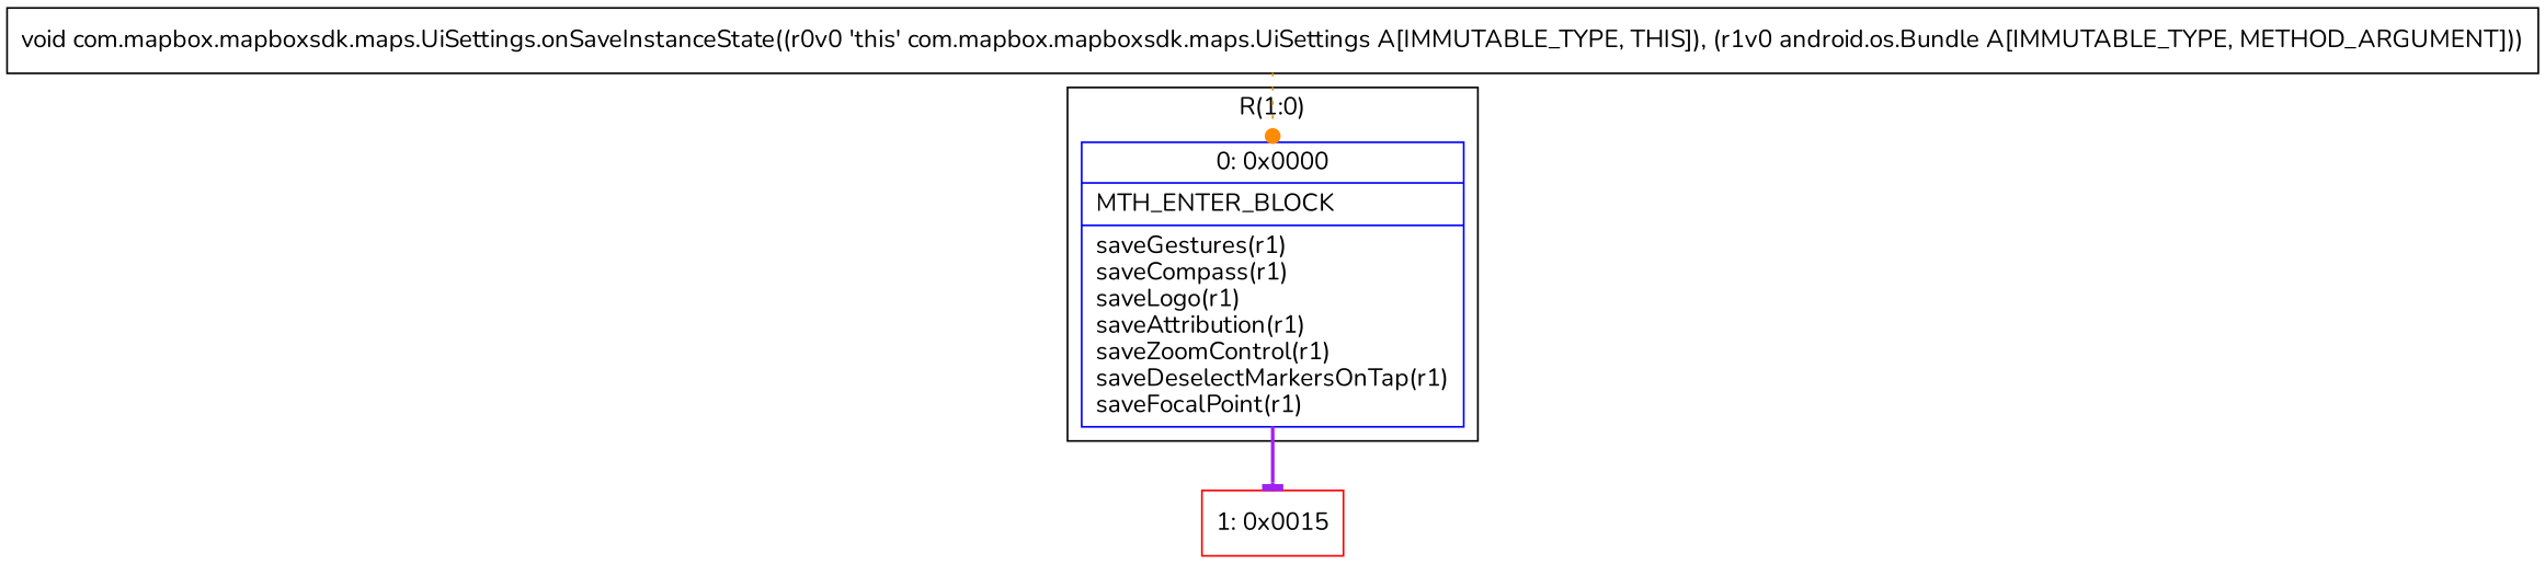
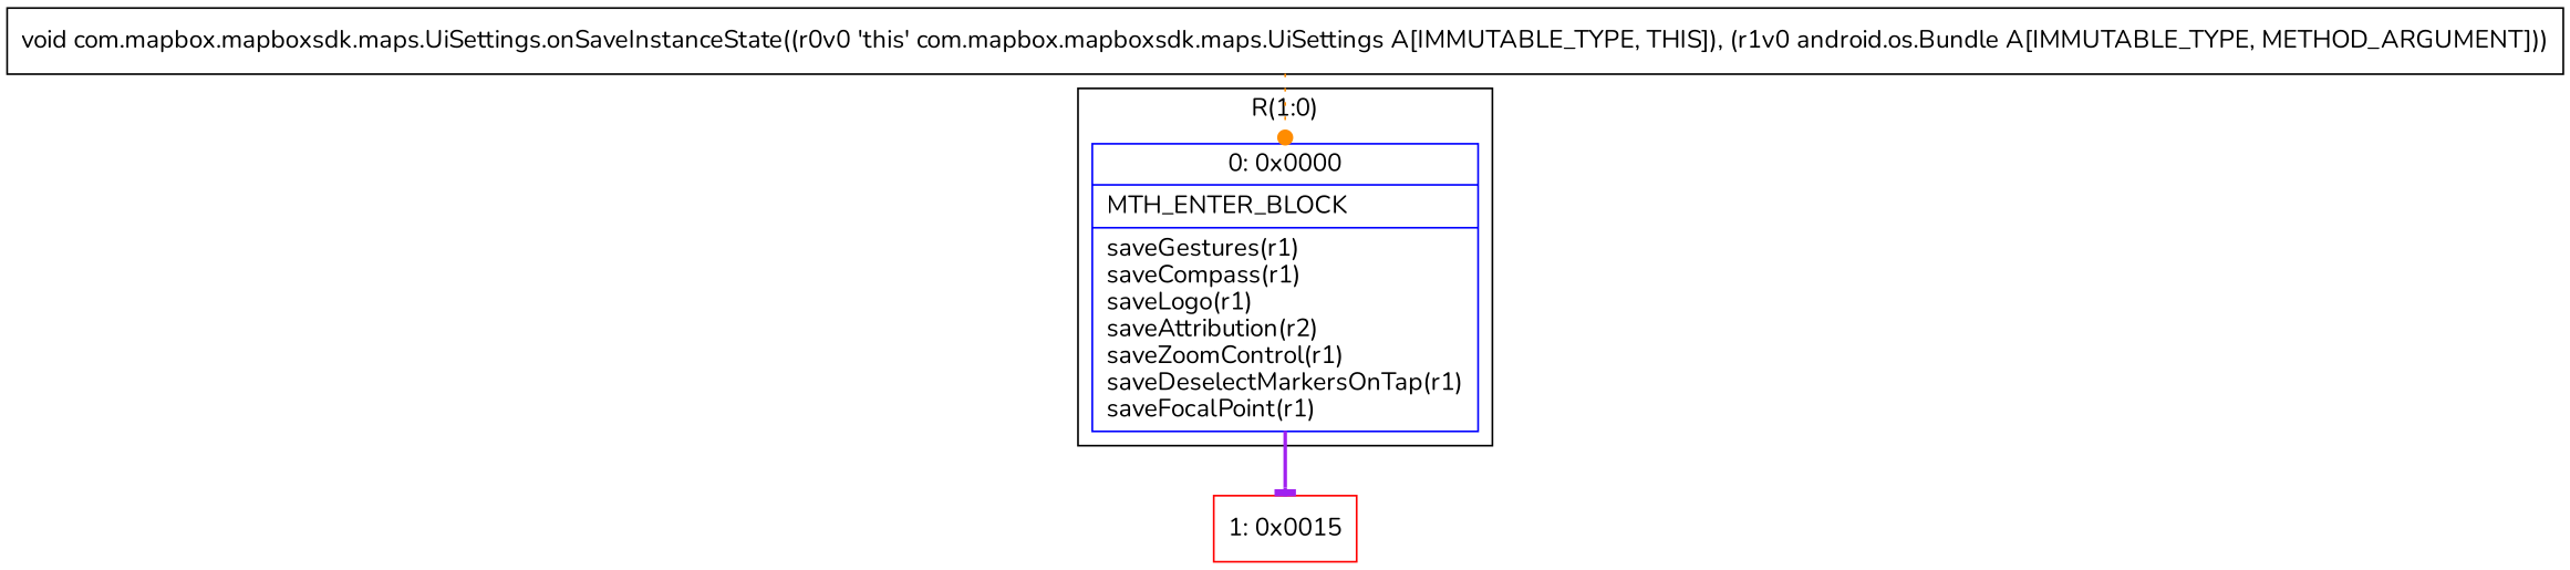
  digraph {
    fontname=Nunito
    node [shape=record fontname=Nunito]
    edge [fontname=Nunito]
-   n1 [color=blue label="{0\:\ 0x0000|MTH_ENTER_BLOCK\l|saveGestures(r1)\lsaveCompass(r1)\lsaveLogo(r1)\lsaveAttribution(r1)\lsaveZoomControl(r1)\lsaveDeselectMarkersOnTap(r1)\lsaveFocalPoint(r1)\l}"]
+   n1 [color=blue label="{0\:\ 0x0000|MTH_ENTER_BLOCK\l|saveGestures(r1)\lsaveCompass(r1)\lsaveLogo(r1)\lsaveAttribution(r2)\lsaveZoomControl(r1)\lsaveDeselectMarkersOnTap(r1)\lsaveFocalPoint(r1)\l}"]
    n2 [color=red label="{1\:\ 0x0015}"]
    n3 [label="{void com.mapbox.mapboxsdk.maps.UiSettings.onSaveInstanceState((r0v0 'this' com.mapbox.mapboxsdk.maps.UiSettings A[IMMUTABLE_TYPE, THIS]), (r1v0 android.os.Bundle A[IMMUTABLE_TYPE, METHOD_ARGUMENT])) }"]
    subgraph cluster_1 {
      label="R(1:0)"
      n1
    }
    n1 -> n2 [color=purple style=bold arrowhead=tee]
    n3 -> n1 [color=darkorange style=dotted arrowhead=dot]
  }
